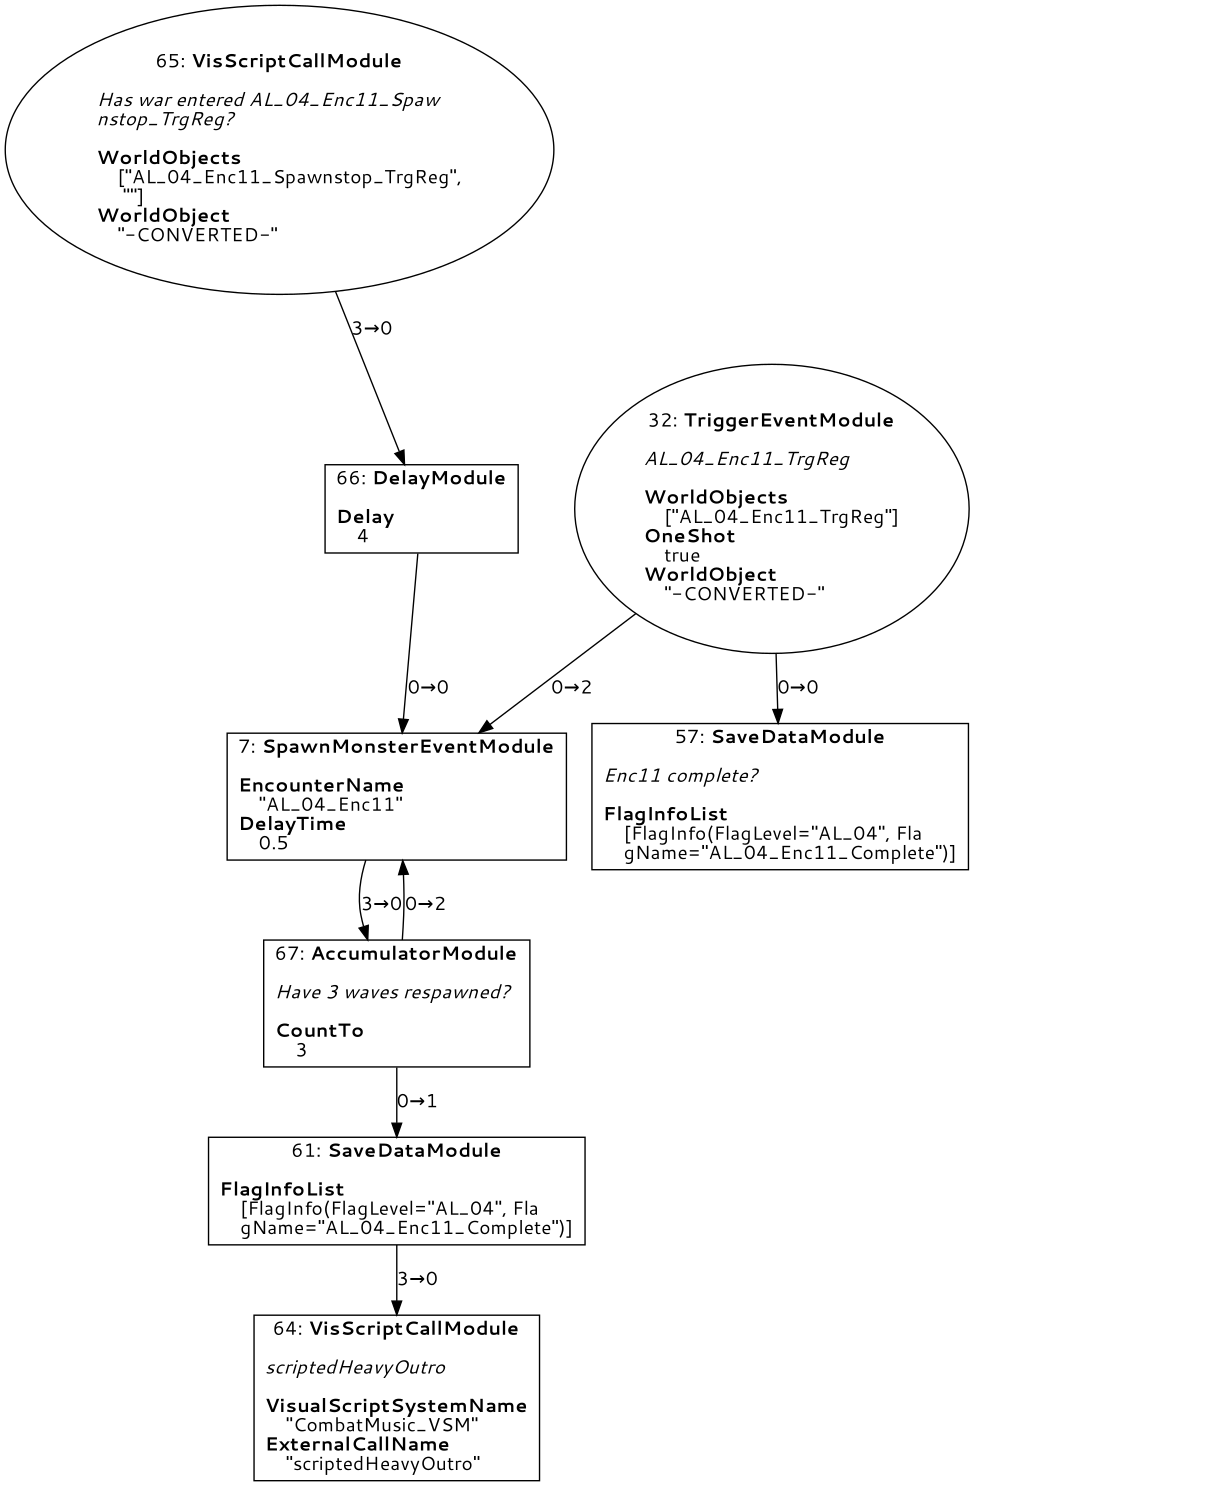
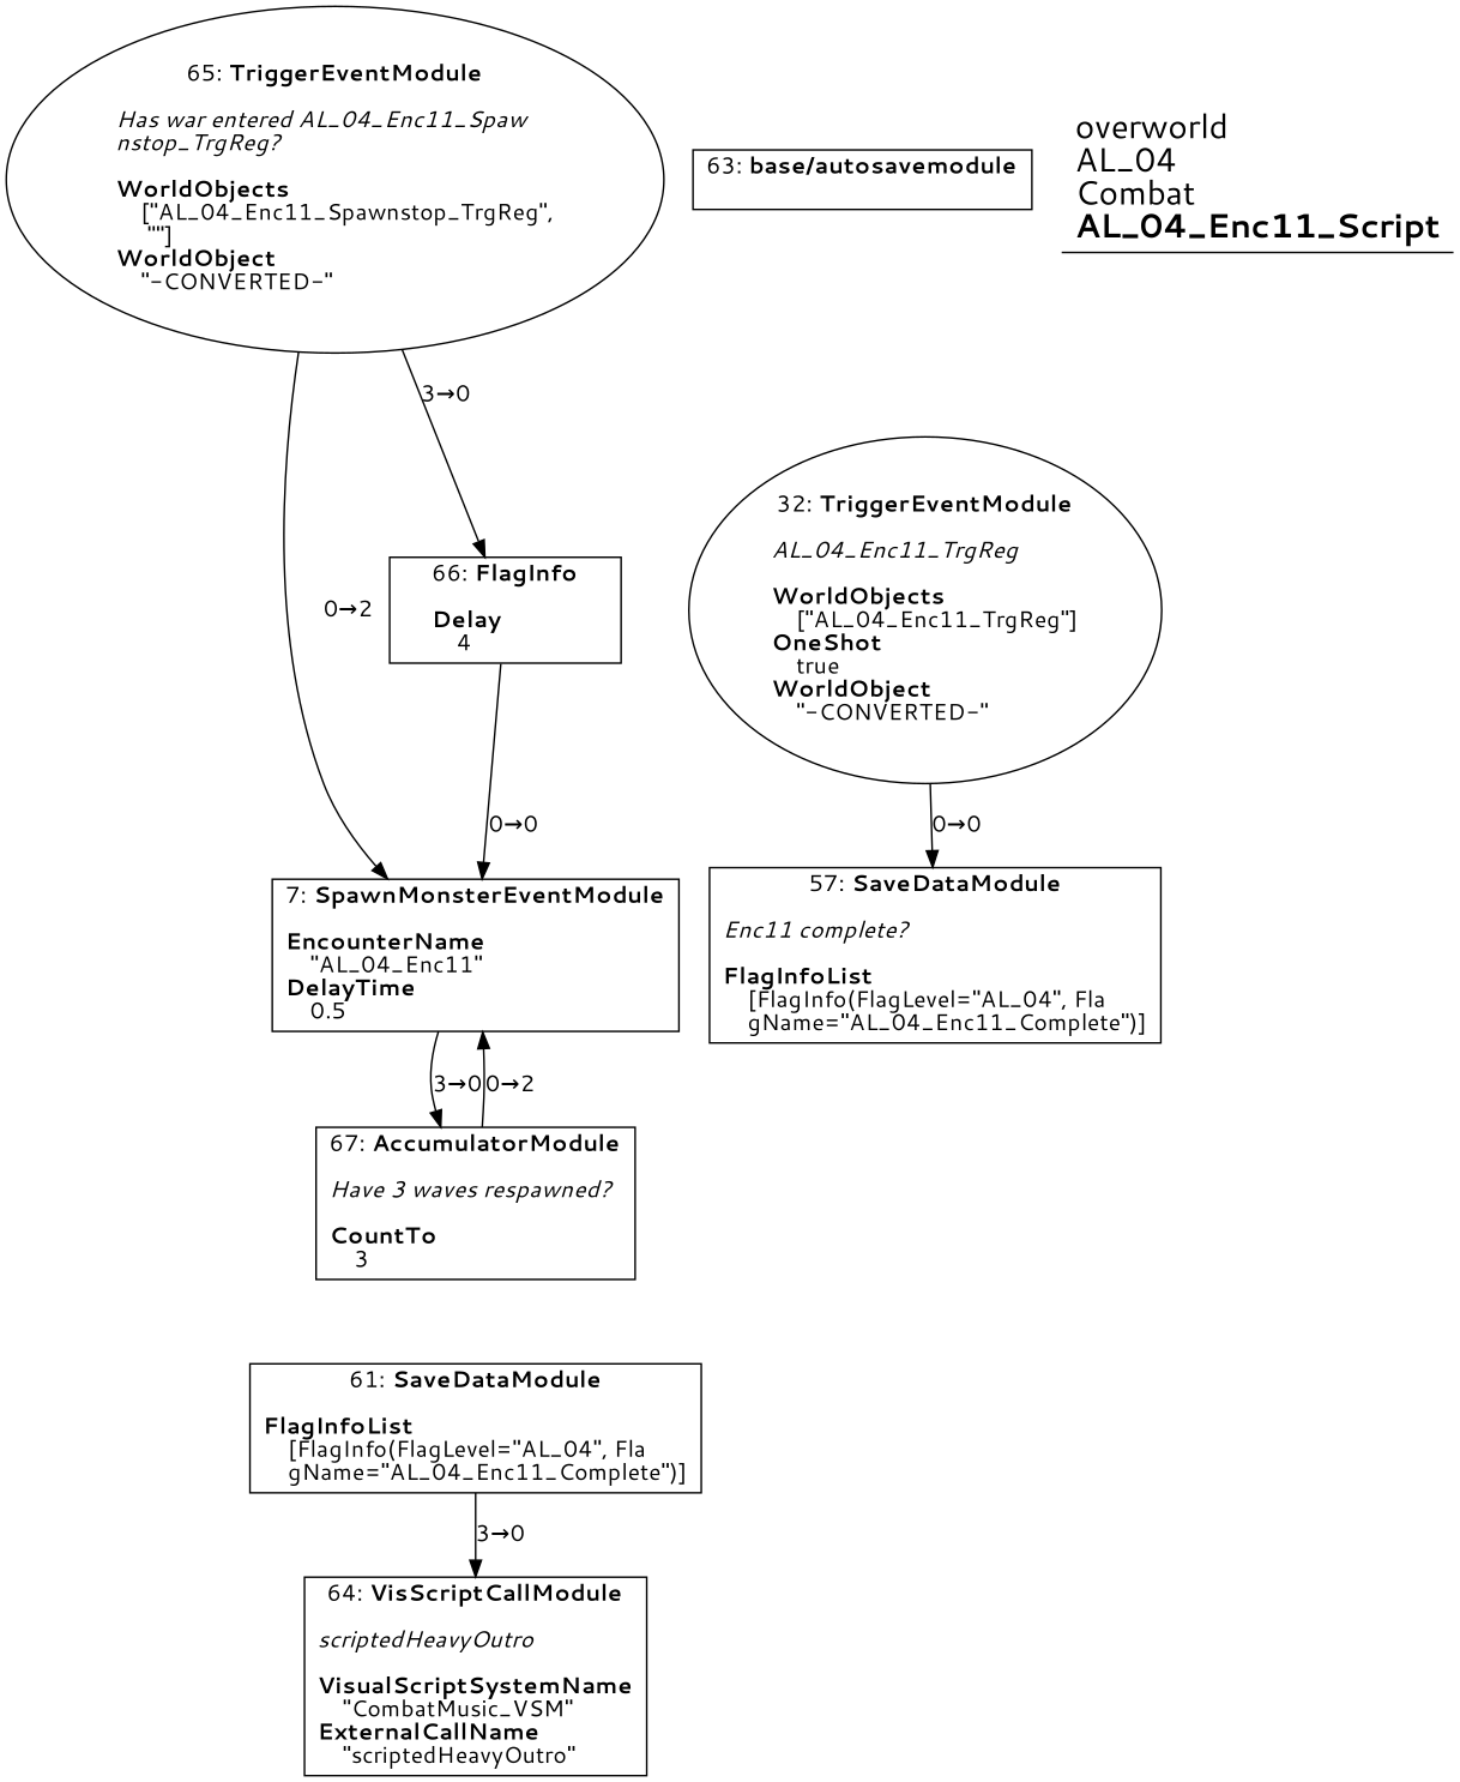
  digraph {
    fontname="Segoe UI"
    splines=spline
    node [fontname="Segoe UI" shape=box]
    edge [fontname="Segoe UI"]
    n1 [label=<7: <b>SpawnMonsterEventModule</b><br/><br/><b>EncounterName</b><br align="left"/>    &quot;AL_04_Enc11&quot;<br align="left"/><b>DelayTime</b><br align="left"/>    0.5<br align="left"/>>]
    n2 [label=<67: <b>AccumulatorModule</b><br/><br/><i>Have 3 waves respawned?<br align="left"/></i><br align="left"/><b>CountTo</b><br align="left"/>    3<br align="left"/>>]
-   n3 [label=<66: <b>DelayModule</b><br/><br/><b>Delay</b><br align="left"/>    4<br align="left"/>>]
+   n3 [label=<66: <b>FlagInfo</b><br/><br/><b>Delay</b><br align="left"/>    4<br align="left"/>>]
    n4 [label=<61: <b>SaveDataModule</b><br/><br/><b>FlagInfoList</b><br align="left"/>    [FlagInfo(FlagLevel=&quot;AL_04&quot;, Fla<br align="left"/>    gName=&quot;AL_04_Enc11_Complete&quot;)]<br align="left"/>>]
    n5 [label=<64: <b>VisScriptCallModule</b><br/><br/><i>scriptedHeavyOutro<br align="left"/></i><br align="left"/><b>VisualScriptSystemName</b><br align="left"/>    &quot;CombatMusic_VSM&quot;<br align="left"/><b>ExternalCallName</b><br align="left"/>    &quot;scriptedHeavyOutro&quot;<br align="left"/>>]
    n6 [label=<32: <b>TriggerEventModule</b><br/><br/><i>AL_04_Enc11_TrgReg<br align="left"/></i><br align="left"/><b>WorldObjects</b><br align="left"/>    [&quot;AL_04_Enc11_TrgReg&quot;]<br align="left"/><b>OneShot</b><br align="left"/>    true<br align="left"/><b>WorldObject</b><br align="left"/>    &quot;-CONVERTED-&quot;<br align="left"/>> shape=oval]
    n7 [label=<57: <b>SaveDataModule</b><br/><br/><i>Enc11 complete?<br align="left"/></i><br align="left"/><b>FlagInfoList</b><br align="left"/>    [FlagInfo(FlagLevel=&quot;AL_04&quot;, Fla<br align="left"/>    gName=&quot;AL_04_Enc11_Complete&quot;)]<br align="left"/>>]
-   n9 [label=<65: <b>VisScriptCallModule</b><br/><br/><i>Has war entered AL_04_Enc11_Spaw<br align="left"/>nstop_TrgReg?<br align="left"/></i><br align="left"/><b>WorldObjects</b><br align="left"/>    [&quot;AL_04_Enc11_Spawnstop_TrgReg&quot;,<br align="left"/>     &quot;&quot;]<br align="left"/><b>WorldObject</b><br align="left"/>    &quot;-CONVERTED-&quot;<br align="left"/>> shape=oval]
+   n8 [label=<63: <b>base/autosavemodule</b><br/><br/>>]
+   n9 [label=<65: <b>TriggerEventModule</b><br/><br/><i>Has war entered AL_04_Enc11_Spaw<br align="left"/>nstop_TrgReg?<br align="left"/></i><br align="left"/><b>WorldObjects</b><br align="left"/>    [&quot;AL_04_Enc11_Spawnstop_TrgReg&quot;,<br align="left"/>     &quot;&quot;]<br align="left"/><b>WorldObject</b><br align="left"/>    &quot;-CONVERTED-&quot;<br align="left"/>> shape=oval]
+   n10 [label=<<font point-size="20">overworld<br align="left"/>AL_04<br align="left"/>Combat<br align="left"/><b>AL_04_Enc11_Script</b><br align="left"/></font>> shape=underline]
    n1 -> n2 [label="3→0"]
    n2 -> n1 [label="0→2"]
-   n2 -> n4 [label="0→1"]
    n3 -> n1 [label="0→0"]
    n4 -> n5 [label="3→0"]
    n6 -> n7 [label="0→0"]
-   n6 -> n1 [label="0→2"]
+   n9 -> n1 [label="0→2"]
    n9 -> n3 [label="3→0"]
  }
